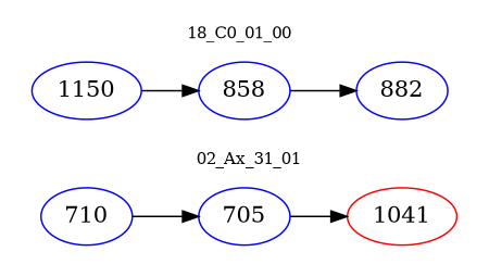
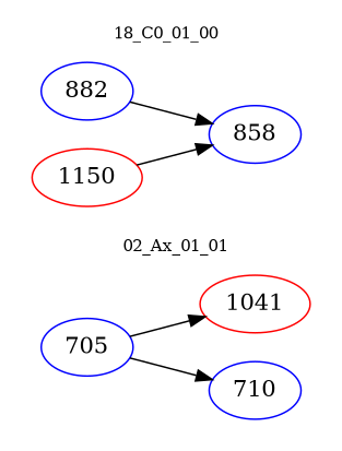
  digraph {
    rankdir=LR
    node [color=blue]
    edge [color=black]
    n1 [label=705]
    n2 [label=710]
    n3 [color=red label=1041]
    n4 [label=858]
    n5 [label=882]
-   n6 [label=1150]
+   n6 [color=red label=1150]
    subgraph cluster_1 {
      color=white
      fontsize=10
-     label="02_Ax_31_01"
+     label="02_Ax_01_01"
      n1
      n2
      n3
    }
    subgraph cluster_2 {
      color=white
      fontsize=10
      label="18_C0_01_00"
      n4
      n5
      n6
    }
-   n2 -> n1
+   n1 -> n2
    n1 -> n3
-   n4 -> n5
+   n5 -> n4
    n6 -> n4
  }
